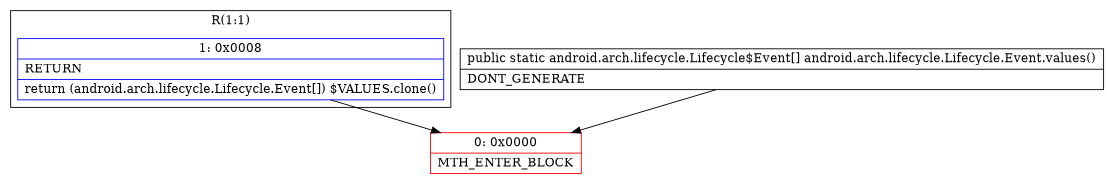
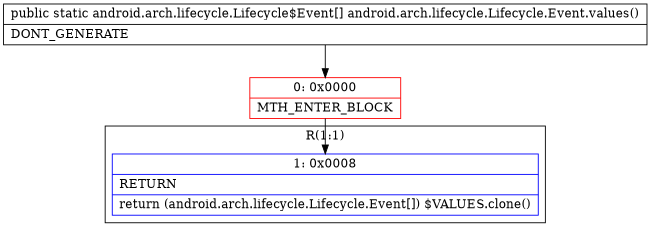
  digraph {
    fontname="DejaVu Serif"
    node [shape=record fontname="DejaVu Serif"]
    edge [fontname="DejaVu Serif"]
    n1 [color=blue label="{1\:\ 0x0008|RETURN\l|return (android.arch.lifecycle.Lifecycle.Event[]) $VALUES.clone()\l}"]
    n2 [color=red label="{0\:\ 0x0000|MTH_ENTER_BLOCK\l}"]
    n3 [label="{public static android.arch.lifecycle.Lifecycle$Event[] android.arch.lifecycle.Lifecycle.Event.values()  | DONT_GENERATE\l}"]
    subgraph cluster_1 {
      label="R(1:1)"
      n1
    }
-   n1 -> n2
+   n2 -> n1
    n3 -> n2
  }
